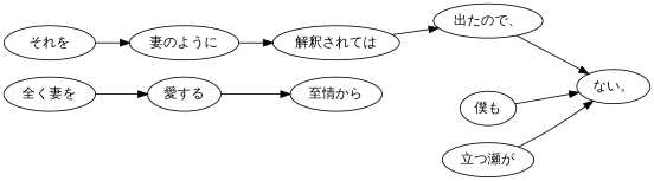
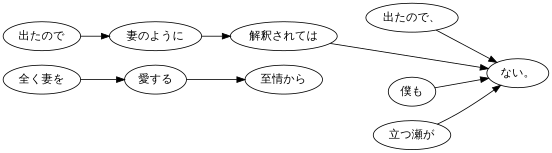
  digraph {
    fontname=Montserrat
    rankdir=LR
    node [fontname=Montserrat]
    edge [fontname=Montserrat]
    n1 [label="全く妻を"]
    n2 [label="愛する"]
    n3 [label="至情から"]
    n4 [label="出たので、"]
    n5 [label="ない。"]
-   n6 [label="それを"]
+   n6 [label="出たので"]
    n7 [label="妻のように"]
    n8 [label="解釈されては"]
    n9 [label="僕も"]
    n10 [label="立つ瀬が"]
    n1 -> n2
    n2 -> n3
    n4 -> n5
    n6 -> n7
    n7 -> n8
-   n8 -> n4
+   n8 -> n5
    n9 -> n5
    n10 -> n5
  }
